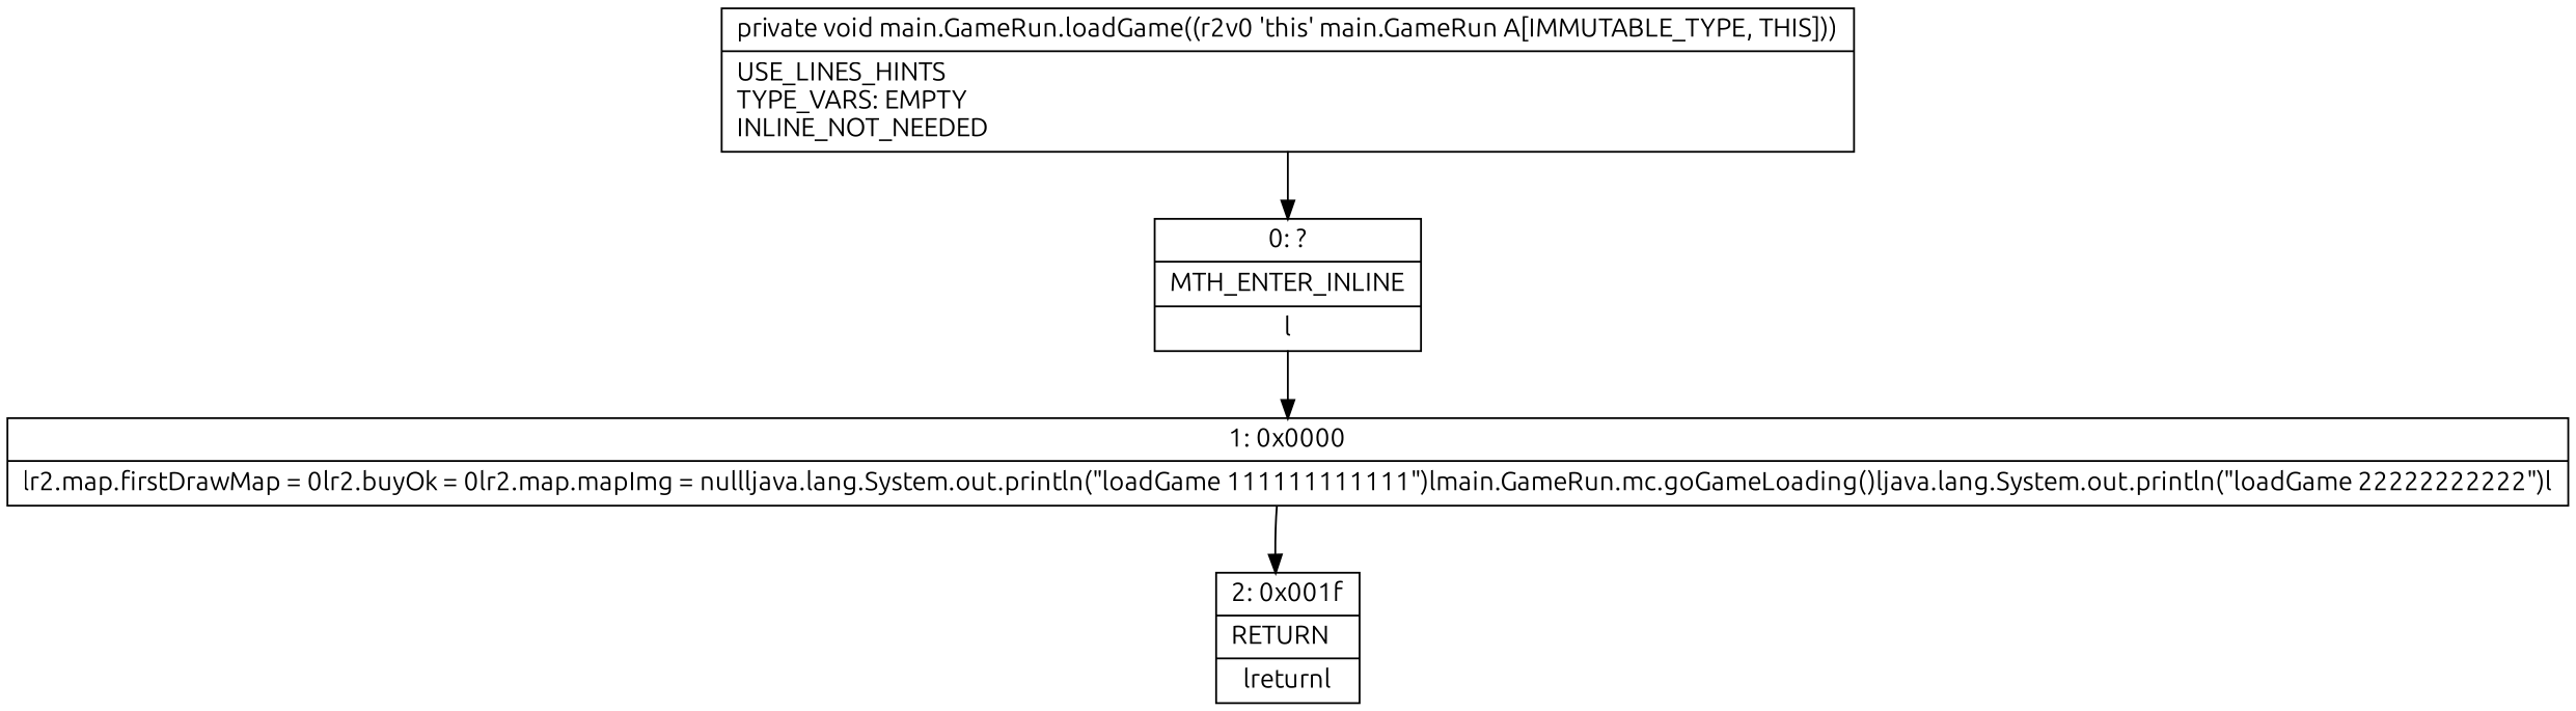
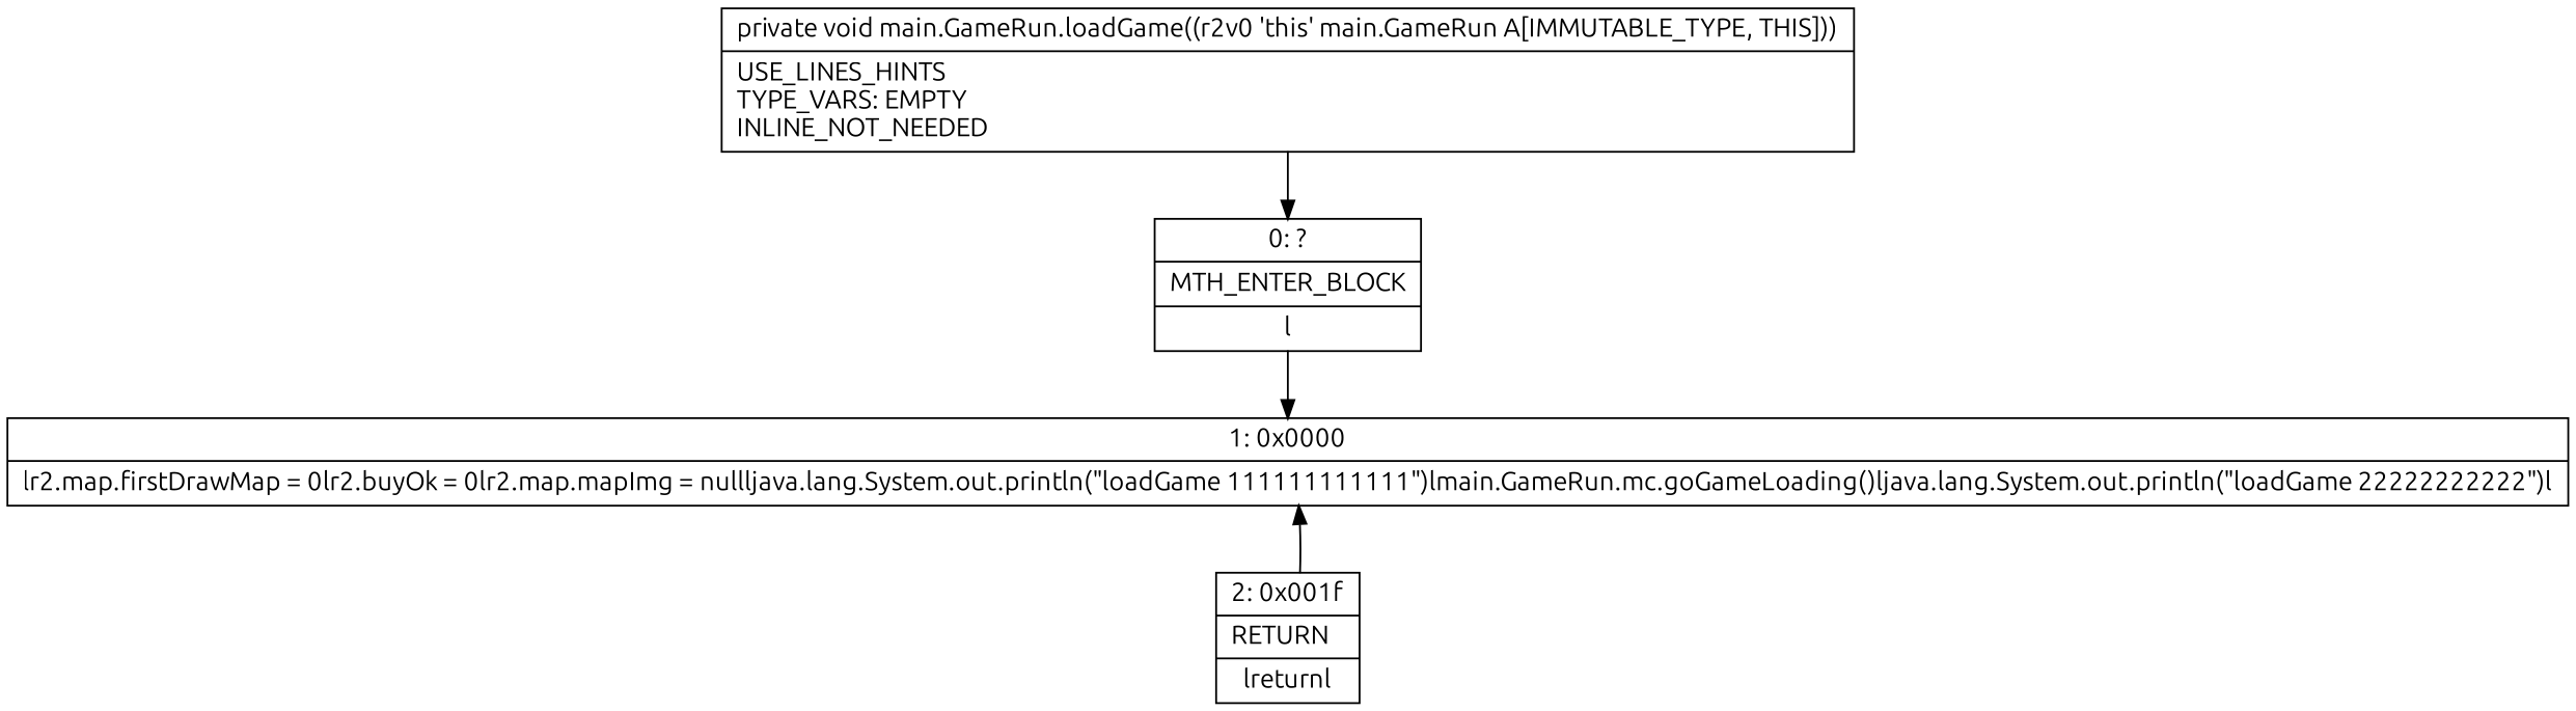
  digraph {
    fontname=Ubuntu
    node [fontname=Ubuntu shape=record]
    edge [fontname=Ubuntu]
-   n1 [label="{0\:\ ?|MTH_ENTER_INLINE\l|l}"]
+   n1 [label="{0\:\ ?|MTH_ENTER_BLOCK\l|l}"]
    n2 [label="{1\:\ 0x0000|lr2.map.firstDrawMap = 0lr2.buyOk = 0lr2.map.mapImg = nullljava.lang.System.out.println(\"loadGame 111111111111\")lmain.GameRun.mc.goGameLoading()ljava.lang.System.out.println(\"loadGame 22222222222\")l}"]
    n3 [label="{2\:\ 0x001f|RETURN\l|lreturnl}"]
    n4 [label="{private void main.GameRun.loadGame((r2v0 'this' main.GameRun A[IMMUTABLE_TYPE, THIS]))  | USE_LINES_HINTS\lTYPE_VARS: EMPTY\lINLINE_NOT_NEEDED\l}"]
    n1 -> n2
-   n2 -> n3
+   n3 -> n2
    n4 -> n1
  }
